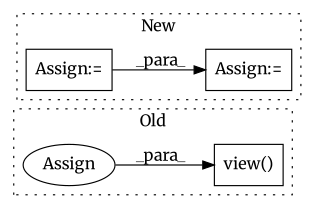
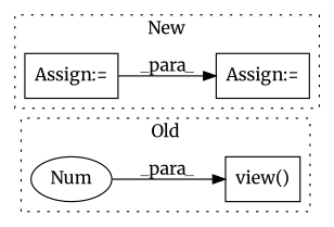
  digraph {
    fontname=Merriweather
    rankdir=LR
    node [a=68 fontname=Merriweather l=3 shape=box]
    edge [fontname=Merriweather]
    n1 [a=75 l="25,1" label="view()" s="17491,17540"]
-   n2 [a=76 l=2 label=Assign s=17538 shape=ellipse]
+   n2 [a=76 l=2 label=Num s=17538 shape=ellipse]
    n3 [label="Assign:=" s=18547]
    n4 [label="Assign:=" s=18665]
    subgraph cluster_1 {
      label=Old
      style=dotted
      n1
      n2
    }
    subgraph cluster_2 {
      label=New
      style=dotted
      n3
      n4
    }
    n2 -> n1 [label=_para_]
    n3 -> n4 [label=_para_]
  }
